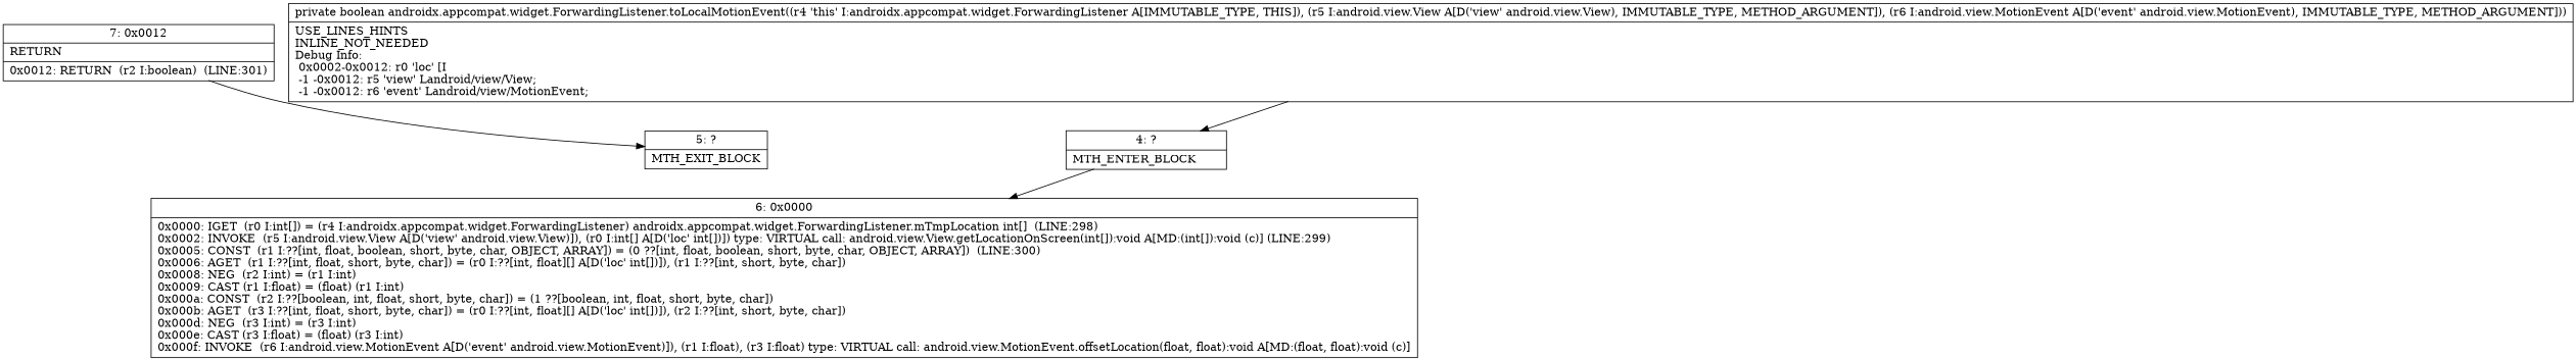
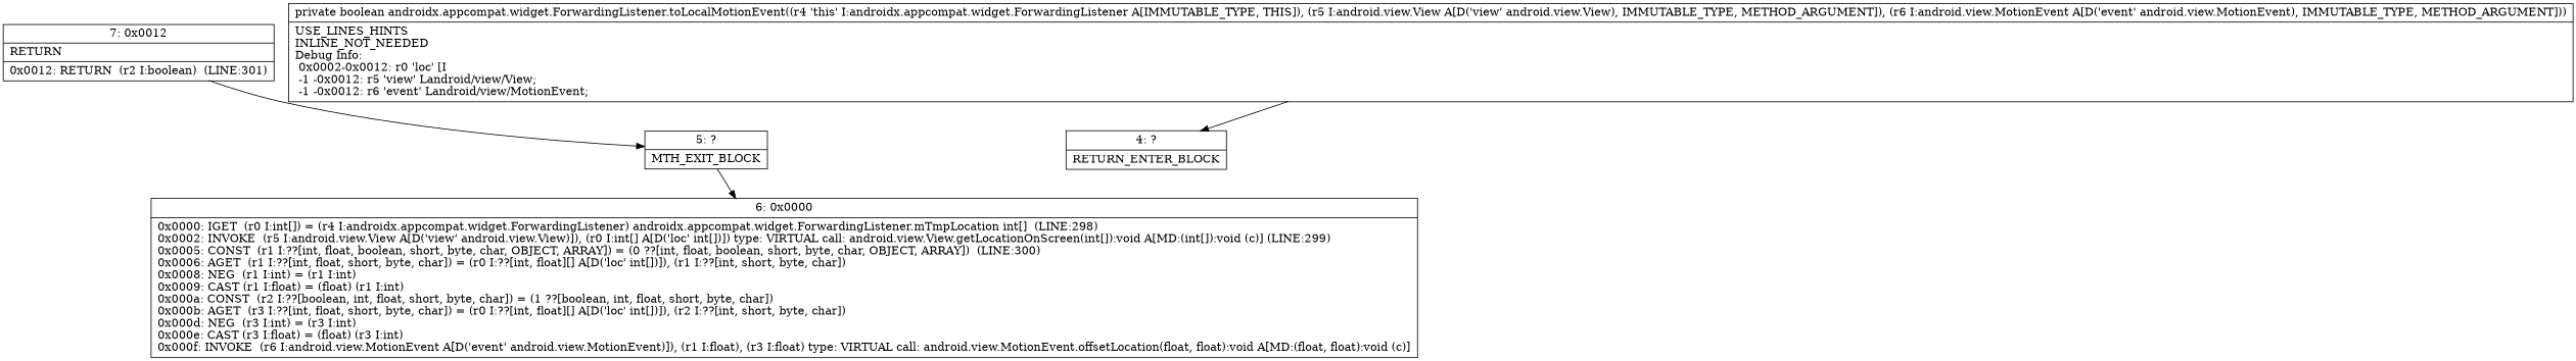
  digraph {
    node [shape=record]
-   n1 [label="{4\:\ ?|MTH_ENTER_BLOCK\l}"]
-   n2 [label="{6\:\ 0x0000|0x0000: IGET  (r0 I:int[]) = (r4 I:androidx.appcompat.widget.ForwardingListener) androidx.appcompat.widget.ForwardingListener.mTmpLocation int[]  (LINE:298)\l0x0002: INVOKE  (r5 I:android.view.View A[D('view' android.view.View)]), (r0 I:int[] A[D('loc' int[])]) type: VIRTUAL call: android.view.View.getLocationOnScreen(int[]):void A[MD:(int[]):void (c)] (LINE:299)\l0x0005: CONST  (r1 I:??[int, float, boolean, short, byte, char, OBJECT, ARRAY]) = (0 ??[int, float, boolean, short, byte, char, OBJECT, ARRAY])  (LINE:300)\l0x0006: AGET  (r1 I:??[int, float, short, byte, char]) = (r0 I:??[int, float][] A[D('loc' int[])]), (r1 I:??[int, short, byte, char]) \l0x0008: NEG  (r2 I:int) = (r1 I:int) \l0x0009: CAST (r1 I:float) = (float) (r1 I:int) \l0x000a: CONST  (r2 I:??[boolean, int, float, short, byte, char]) = (1 ??[boolean, int, float, short, byte, char]) \l0x000b: AGET  (r3 I:??[int, float, short, byte, char]) = (r0 I:??[int, float][] A[D('loc' int[])]), (r2 I:??[int, short, byte, char]) \l0x000d: NEG  (r3 I:int) = (r3 I:int) \l0x000e: CAST (r3 I:float) = (float) (r3 I:int) \l0x000f: INVOKE  (r6 I:android.view.MotionEvent A[D('event' android.view.MotionEvent)]), (r1 I:float), (r3 I:float) type: VIRTUAL call: android.view.MotionEvent.offsetLocation(float, float):void A[MD:(float, float):void (c)]\l}"]
+   n1 [label="{4\:\ ?|RETURN_ENTER_BLOCK\l}"]
+   n2 [label="{6\:\ 0x0000|0x0000: IGET  (r0 I:int[]) = (r4 I:androidx.appcompat.widget.ForwardingListener) androidx.appcompat.widget.ForwardingListener.mTmpLocation int[]  (LINE:298)\l0x0002: INVOKE  (r5 I:android.view.View A[D('view' android.view.View)]), (r0 I:int[] A[D('loc' int[])]) type: VIRTUAL call: android.view.View.getLocationOnScreen(int[]):void A[MD:(int[]):void (c)] (LINE:299)\l0x0005: CONST  (r1 I:??[int, float, boolean, short, byte, char, OBJECT, ARRAY]) = (0 ??[int, float, boolean, short, byte, char, OBJECT, ARRAY])  (LINE:300)\l0x0006: AGET  (r1 I:??[int, float, short, byte, char]) = (r0 I:??[int, float][] A[D('loc' int[])]), (r1 I:??[int, short, byte, char]) \l0x0008: NEG  (r1 I:int) = (r1 I:int) \l0x0009: CAST (r1 I:float) = (float) (r1 I:int) \l0x000a: CONST  (r2 I:??[boolean, int, float, short, byte, char]) = (1 ??[boolean, int, float, short, byte, char]) \l0x000b: AGET  (r3 I:??[int, float, short, byte, char]) = (r0 I:??[int, float][] A[D('loc' int[])]), (r2 I:??[int, short, byte, char]) \l0x000d: NEG  (r3 I:int) = (r3 I:int) \l0x000e: CAST (r3 I:float) = (float) (r3 I:int) \l0x000f: INVOKE  (r6 I:android.view.MotionEvent A[D('event' android.view.MotionEvent)]), (r1 I:float), (r3 I:float) type: VIRTUAL call: android.view.MotionEvent.offsetLocation(float, float):void A[MD:(float, float):void (c)]\l}"]
    n3 [label="{7\:\ 0x0012|RETURN\l|0x0012: RETURN  (r2 I:boolean)  (LINE:301)\l}"]
    n4 [label="{5\:\ ?|MTH_EXIT_BLOCK\l}"]
    n5 [label="{private boolean androidx.appcompat.widget.ForwardingListener.toLocalMotionEvent((r4 'this' I:androidx.appcompat.widget.ForwardingListener A[IMMUTABLE_TYPE, THIS]), (r5 I:android.view.View A[D('view' android.view.View), IMMUTABLE_TYPE, METHOD_ARGUMENT]), (r6 I:android.view.MotionEvent A[D('event' android.view.MotionEvent), IMMUTABLE_TYPE, METHOD_ARGUMENT]))  | USE_LINES_HINTS\lINLINE_NOT_NEEDED\lDebug Info:\l  0x0002\-0x0012: r0 'loc' [I\l  \-1 \-0x0012: r5 'view' Landroid\/view\/View;\l  \-1 \-0x0012: r6 'event' Landroid\/view\/MotionEvent;\l}"]
-   n1 -> n2
+   n4 -> n2
    n3 -> n4
    n5 -> n1
  }
